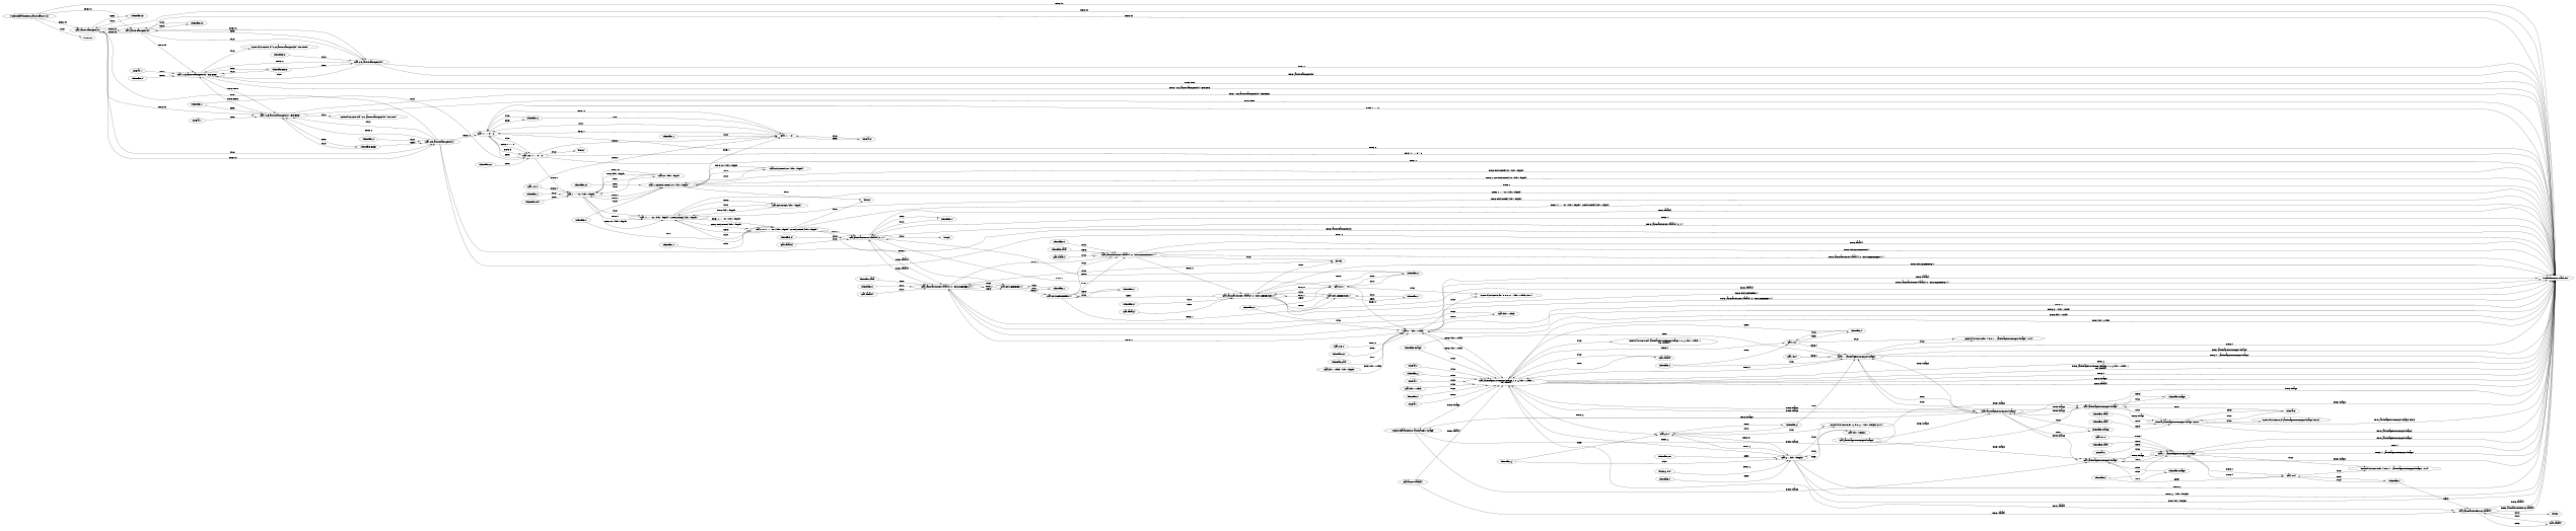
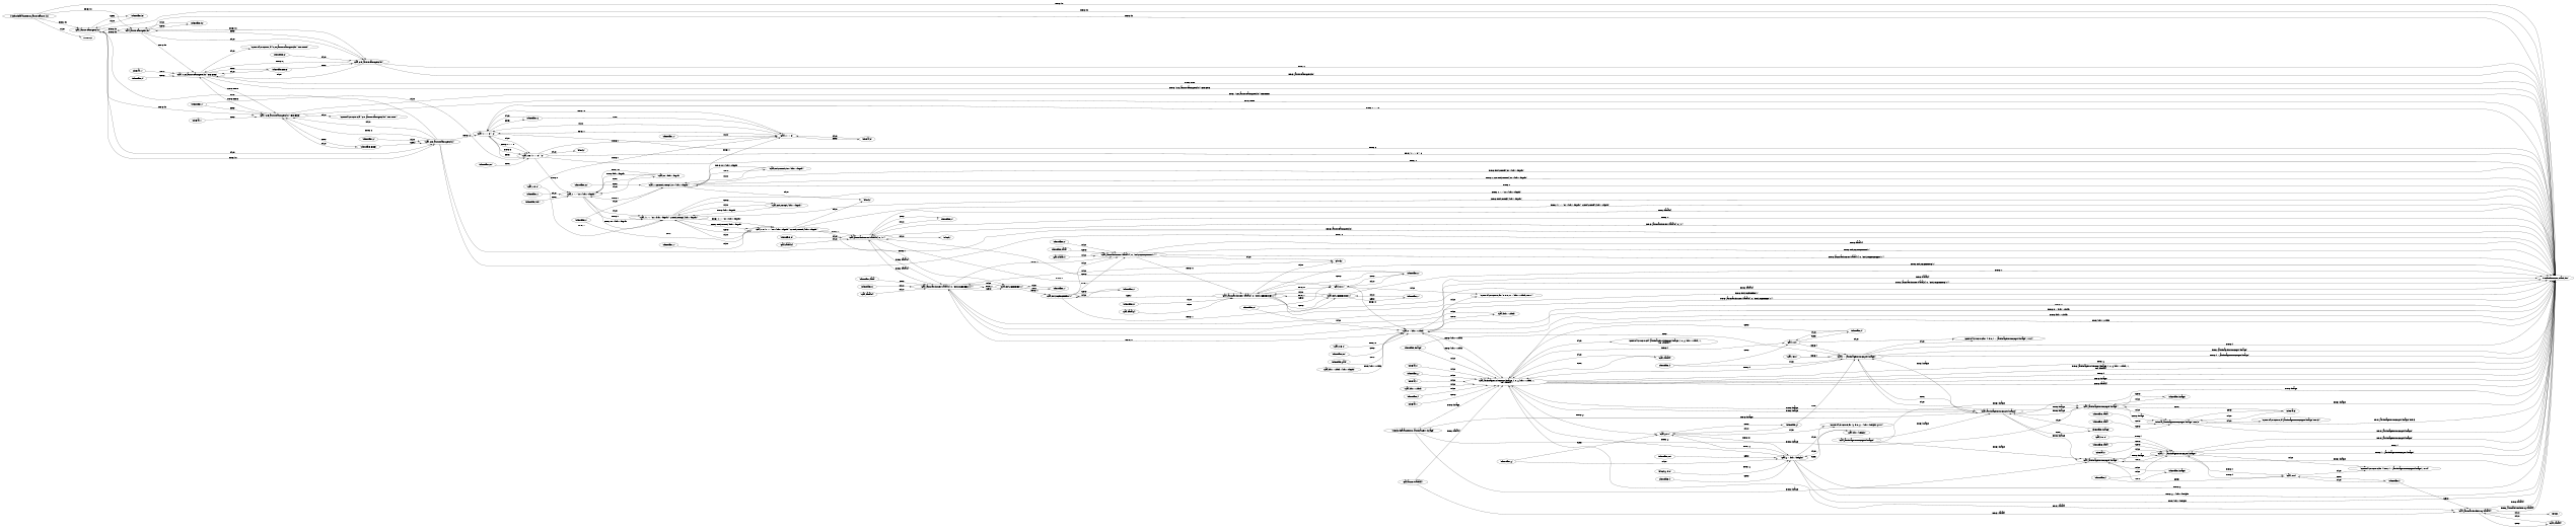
  digraph {
    rankdir=LR
    n1 [label="(Call,jas_stream_getc(in))"]
    n2 [label="(Call,jas_stream_getc(in))"]
    n3 [label="(Call,(c = jas_stream_getc(in)) == EOF)"]
    n4 [label="(Call,c = jas_stream_getc(in))"]
    n5 [label="(MethodReturn,static int)"]
    n6 [label="(Identifier,in)"]
    n7 [label="(Call,(c = jas_stream_getc(in)) == EOF)"]
    n8 [label="(Call,c = jas_stream_getc(in))"]
    n9 [label="(Identifier,in)"]
    n10 [label="(Identifier,EOF)"]
    n11 [label="(ControlStructure,if ((c = jas_stream_getc(in)) == EOF))"]
    n12 [label="(Call,(z << 8) | c)"]
    n13 [label="(Identifier,EOF)"]
    n14 [label="(ControlStructure,if ((c = jas_stream_getc(in)) == EOF))"]
    n15 [label="(MethodParameterIn,jas_stream_t *in)"]
    1000102
    n17 [label="(Call,z = (z << 8) | c)"]
    n18 [label="(Identifier,c)"]
    n19 [label="(Call,z << 8)"]
    n20 [label="(Call,z >> (nz - hdr->depth))"]
    n21 [label="(Block,)"]
    n22 [label="(Literal,8)"]
    n23 [label="(Call,(z >> (nz - hdr->depth)) & RAS_ONES(hdr->depth))"]
    n24 [label="(Call,z &= RAS_ONES(nz - hdr->depth))"]
    n25 [label="(Call,nz - hdr->depth)"]
    n26 [label="(Call,v = (z >> (nz - hdr->depth)) & RAS_ONES(hdr->depth))"]
    n27 [label="(Call,RAS_ONES(hdr->depth))"]
    n28 [label="(Block,)"]
    n29 [label="(Call,RAS_ONES(nz - hdr->depth))"]
    n30 [label="(Call,RAS_GETRED(v))"]
    n31 [label="(Call,jas_matrix_setv(data[0], x, (v)))"]
    n32 [label="(Call,jas_matrix_setv(data[0], x, (RAS_GETRED(v))))"]
    n33 [label="(Call,RAS_GETGREEN(v))"]
    n34 [label="(Identifier,v)"]
    n35 [label="(Call,x++)"]
    n36 [label="(Identifier,v)"]
    n37 [label="(Block,)"]
    n38 [label="(Call,jas_matrix_setv(data[1], x, (RAS_GETGREEN(v))))"]
    n39 [label="(Block,)"]
    n40 [label="(Call,RAS_GETBLUE(v))"]
    n41 [label="(Identifier,v)"]
    n42 [label="(Call,jas_matrix_setv(data[2], x, (RAS_GETBLUE(v))))"]
    n43 [label="(Call,x < hdr->width)"]
    n44 [label="(ControlStructure,for (x = 0; x < hdr->width; x++))"]
    n45 [label="(Identifier,x)"]
    n46 [label="(Identifier,v)"]
    n47 [label="(Call,jas_image_writecmpt(image, i, 0, y, hdr->width, 1,\n \t\t\t  data[i]))"]
    n48 [label="(Call,hdr->width)"]
    n49 [label="(Call,y++)"]
    n50 [label="(Call,jas_image_numcmpts(image))"]
    n51 [label="(Call,++i)"]
    n52 [label="(Call,jas_matrix_destroy(data[i]))"]
    n53 [label="(Call,data[i])"]
    n54 [label="(ControlStructure,if (jas_image_writecmpt(image, i, 0, y, hdr->width, 1,\n \t\t\t  data[i])))"]
    n55 [label="(Call,y < hdr->height)"]
    n56 [label="(ControlStructure,for (y = 0; y < hdr->height; y++))"]
    n57 [label="(Identifier,y)"]
    n58 [label="(Call,jas_image_numcmpts(image))"]
    n59 [label="(Call,i < jas_image_numcmpts(image))"]
    n60 [label="(Call,jas_image_numcmpts(image))"]
    n61 [label="(Identifier,image)"]
    n62 [label="(ControlStructure,for (i = 0; i < jas_image_numcmpts(image); ++i))"]
    n63 [label="(Identifier,i)"]
    n64 [label="(Call,data[i])"]
    n65 [label="(Block,)"]
    n66 [label="(Call,hdr->height)"]
    n67 [label="(Literal,jas_image_numcmpts(image) == 3)"]
    n68 [label="(Identifier,image)"]
    n69 [label="(Call,i < jas_image_numcmpts(image))"]
    n70 [label="(Identifier,image)"]
    n71 [label="(Literal,3)"]
    n72 [label="(ControlStructure,if (jas_image_numcmpts(image) == 3))"]
    n73 [label="(Call,++i)"]
    n74 [label="(ControlStructure,for (i = 0; i < jas_image_numcmpts(image); ++i))"]
    n75 [label="(Identifier,i)"]
    n76 [label="(Identifier,z)"]
    n77 [label="(Identifier,x)"]
    n78 [label="(Identifier,x)"]
    n79 [label="(Call,i = 0)"]
    n80 [label="(Identifier,y)"]
    n81 [label="(Literal,0)"]
    n82 [label="(Identifier,z)"]
    n83 [label="(Identifier,y)"]
    n84 [label="(Identifier,data)"]
    n85 [label="(Literal,0)"]
    n86 [label="(Identifier,c)"]
    n87 [label="(Identifier,c)"]
    n88 [label="(Call,data[0])"]
    n89 [label="(Call,z = 0)"]
    n90 [label="(Identifier,z)"]
    n91 [label="(MethodParameterIn,jas_image_t *image)"]
    n92 [label="(Identifier,nz)"]
    n93 [label="(Identifier,x)"]
    n94 [label="(Identifier,data)"]
    n95 [label="(Call,data[2])"]
    n96 [label="(Identifier,image)"]
    n97 [label="(Call,i = 0)"]
    n98 [label="(Identifier,data)"]
    n99 [label="(Block,y = 0)"]
    n100 [label="(Identifier,nz)"]
    n101 [label="(Identifier,pad)"]
    n102 [label="(Identifier,x)"]
    n103 [label="(Identifier,z)"]
    n104 [label="(Identifier,i)"]
    n105 [label="(Call,hdr->width * hdr->depth)"]
    n106 [label="(Call,hdr->width)"]
    n107 [label="(Call,data[1])"]
    n108 [label="(Identifier,i)"]
    n109 [label="(Literal,1)"]
    n110 [label="(Identifier,data)"]
    n111 [label="(Identifier,nz)"]
    n112 [label="(Call,jas_image_numcmpts(image))"]
    n113 [label="(Literal,1)"]
    n114 [label="(Call,assert(data[i]))"]
    n115 [label="(Identifier,i)"]
    n116 [label="(Literal,1)"]
    n117 [label="(Identifier,i)"]
    n118 [label="(Identifier,data)"]
    n119 [label="(Call,data[0])"]
    n120 [label="(Call,x = 0)"]
    n121 [label="(Identifier,v)"]
    n122 [label="(Identifier,i)"]
    n123 [label="(Identifier,x)"]
    n124 [label="(Literal,1)"]
    n125 [label="(Identifier,nz)"]
    n126 [label="(Identifier,hdr)"]
    n1 -> n2 [label="DDG: in"]
    n1 -> n3 [label="DDG: in"]
    n1 -> n4 [label="AST: "]
    n1 -> n4 [label="DDG: in"]
    n1 -> n5 [label="DDG: in"]
    n1 -> n6 [label="CFG: "]
    n2 -> n1 [label="DDG: in"]
    n2 -> n5 [label="DDG: in"]
    n2 -> n7 [label="DDG: in"]
    n2 -> n8 [label="AST: "]
    n2 -> n8 [label="DDG: in"]
    n2 -> n9 [label="CFG: "]
    n3 -> n5 [label="DDG: (c = jas_stream_getc(in)) == EOF"]
    n3 -> n5 [label="DDG: EOF"]
    n3 -> n7 [label="DDG: EOF"]
    n3 -> n10 [label="CFG: "]
    n3 -> n11 [label="AST: "]
    n4 -> n1 [label="CFG: "]
    n4 -> n3 [label="AST: "]
    n4 -> n3 [label="DDG: c"]
    n4 -> n5 [label="DDG: jas_stream_getc(in)"]
    n4 -> n5 [label="DDG: c"]
    n4 -> n12 [label="DDG: c"]
    n6 -> n1 [label="AST: "]
    n7 -> n3 [label="DDG: EOF"]
    n7 -> n5 [label="DDG: EOF"]
    n7 -> n5 [label="DDG: (c = jas_stream_getc(in)) == EOF"]
    n7 -> n13 [label="CFG: "]
    n7 -> n14 [label="AST: "]
    n8 -> n2 [label="CFG: "]
    n8 -> n5 [label="DDG: jas_stream_getc(in)"]
    n8 -> n5 [label="DDG: c"]
    n8 -> n7 [label="AST: "]
    n8 -> n7 [label="DDG: c"]
    n9 -> n2 [label="AST: "]
    n10 -> n3 [label="AST: "]
    n10 -> n4 [label="CFG: "]
    n12 -> n5 [label="DDG: z << 8"]
    n12 -> n5 [label="DDG: c"]
    n12 -> n17 [label="AST: "]
    n12 -> n17 [label="DDG: z << 8"]
    n12 -> n17 [label="DDG: c"]
    n12 -> n18 [label="CFG: "]
    n13 -> n7 [label="AST: "]
    n13 -> n8 [label="CFG: "]
    n15 -> n1 [label="DDG: in"]
    n15 -> n2 [label="DDG: in"]
    n15 -> n5 [label="DDG: in"]
    n15 -> 1000102 [label="AST: "]
    n17 -> n5 [label="DDG: (z << 8) | c"]
    n17 -> n5 [label="DDG: z"]
    n17 -> n12 [label="CFG: "]
    n17 -> n19 [label="DDG: z"]
    n17 -> n20 [label="DDG: z"]
    n17 -> n21 [label="AST: "]
    n18 -> n12 [label="AST: "]
    n18 -> n19 [label="CFG: "]
    n19 -> n12 [label="AST: "]
    n19 -> n12 [label="DDG: z"]
    n19 -> n12 [label="DDG: 8"]
    n19 -> n22 [label="CFG: "]
    n20 -> n23 [label="AST: "]
    n20 -> n23 [label="DDG: z"]
    n20 -> n23 [label="DDG: nz - hdr->depth"]
-   n20 -> n24 [label="DDG: z"]
    n20 -> n25 [label="CFG: "]
    n22 -> n19 [label="AST: "]
    n23 -> n5 [label="DDG: RAS_ONES(hdr->depth)"]
    n23 -> n5 [label="DDG: z >> (nz - hdr->depth)"]
    n23 -> n26 [label="AST: "]
    n23 -> n26 [label="DDG: z >> (nz - hdr->depth)"]
    n23 -> n26 [label="DDG: RAS_ONES(hdr->depth)"]
    n23 -> n27 [label="CFG: "]
    n24 -> n5 [label="DDG: RAS_ONES(nz - hdr->depth)"]
    n24 -> n5 [label="DDG: z &= RAS_ONES(nz - hdr->depth)"]
    n24 -> n5 [label="DDG: z"]
    n24 -> n19 [label="DDG: z"]
    n24 -> n20 [label="DDG: z"]
    n24 -> n28 [label="AST: "]
    n24 -> n29 [label="CFG: "]
    n25 -> n20 [label="AST: "]
    n25 -> n20 [label="DDG: nz"]
    n25 -> n20 [label="DDG: hdr->depth"]
    n26 -> n5 [label="DDG: (z >> (nz - hdr->depth)) & RAS_ONES(hdr->depth)"]
    n26 -> n23 [label="CFG: "]
    n26 -> n28 [label="AST: "]
    n26 -> n30 [label="DDG: v"]
    n26 -> n31 [label="DDG: v"]
    n27 -> n23 [label="AST: "]
    n27 -> n23 [label="DDG: hdr->depth"]
    n29 -> n24 [label="AST: "]
    n29 -> n24 [label="DDG: nz - hdr->depth"]
    n30 -> n32 [label="AST: "]
    n30 -> n32 [label="DDG: v"]
    n30 -> n33 [label="DDG: v"]
    n30 -> n34 [label="CFG: "]
    n31 -> n5 [label="DDG: data[0]"]
    n31 -> n5 [label="DDG: v"]
    n31 -> n5 [label="DDG: jas_matrix_setv(data[0], x, (v))"]
    n31 -> n32 [label="DDG: data[0]"]
    n31 -> n35 [label="DDG: x"]
    n31 -> n36 [label="CFG: "]
    n31 -> n37 [label="AST: "]
    n32 -> n5 [label="DDG: data[0]"]
    n32 -> n5 [label="DDG: RAS_GETRED(v)"]
    n32 -> n5 [label="DDG: jas_matrix_setv(data[0], x, (RAS_GETRED(v)))"]
    n32 -> n30 [label="CFG: "]
    n32 -> n31 [label="DDG: data[0]"]
    n32 -> n38 [label="DDG: x"]
    n32 -> n39 [label="AST: "]
    n33 -> n38 [label="AST: "]
    n33 -> n38 [label="DDG: v"]
    n33 -> n40 [label="DDG: v"]
    n33 -> n41 [label="CFG: "]
    n34 -> n30 [label="AST: "]
    n35 -> n43 [label="DDG: x"]
    n35 -> n44 [label="AST: "]
    n35 -> n45 [label="CFG: "]
    n36 -> n31 [label="AST: "]
    n38 -> n5 [label="DDG: data[1]"]
    n38 -> n5 [label="DDG: RAS_GETGREEN(v)"]
    n38 -> n5 [label="DDG: jas_matrix_setv(data[1], x, (RAS_GETGREEN(v)))"]
    n38 -> n39 [label="AST: "]
    n38 -> n42 [label="DDG: x"]
+   n40 -> n5 [label="DDG: v"]
    n40 -> n42 [label="AST: "]
    n40 -> n42 [label="DDG: v"]
    n40 -> n46 [label="CFG: "]
    n41 -> n33 [label="AST: "]
    n42 -> n5 [label="DDG: RAS_GETBLUE(v)"]
    n42 -> n5 [label="DDG: data[2]"]
    n42 -> n5 [label="DDG: jas_matrix_setv(data[2], x, (RAS_GETBLUE(v)))"]
    n42 -> n33 [label="CFG: "]
    n42 -> n35 [label="DDG: x"]
    n42 -> n39 [label="AST: "]
    n42 -> n40 [label="CFG: "]
    n43 -> n5 [label="DDG: x"]
    n43 -> n5 [label="DDG: x < hdr->width"]
    n43 -> n5 [label="DDG: hdr->width"]
    n43 -> n32 [label="DDG: x"]
    n43 -> n44 [label="AST: "]
    n43 -> n47 [label="DDG: hdr->width"]
    n43 -> n48 [label="CFG: "]
    n45 -> n31 [label="CFG: "]
    n45 -> n35 [label="AST: "]
    n45 -> n42 [label="CFG: "]
    n46 -> n40 [label="AST: "]
    n47 -> n5 [label="DDG: hdr->width"]
    n47 -> n5 [label="DDG: y"]
    n47 -> n5 [label="DDG: jas_image_writecmpt(image, i, 0, y, hdr->width, 1,\n \t\t\t  data[i])"]
    n47 -> n5 [label="DDG: i"]
    n47 -> n5 [label="DDG: image"]
    n47 -> n5 [label="DDG: data[i]"]
    n47 -> n43 [label="DDG: hdr->width"]
    n47 -> n49 [label="DDG: y"]
    n47 -> n50 [label="DDG: image"]
    n47 -> n51 [label="DDG: i"]
    n47 -> n52 [label="DDG: data[i]"]
    n47 -> n53 [label="CFG: "]
    n47 -> n54 [label="AST: "]
    n48 -> n43 [label="AST: "]
    n49 -> n55 [label="DDG: nz"]
    n49 -> n56 [label="AST: "]
    n49 -> n57 [label="CFG: "]
    n50 -> n5 [label="DDG: image"]
    n50 -> n47 [label="DDG: image"]
    n50 -> n58 [label="DDG: image"]
    n50 -> n59 [label="AST: "]
    n50 -> n59 [label="DDG: image"]
    n50 -> n60 [label="DDG: image"]
    n50 -> n61 [label="CFG: "]
    n51 -> n59 [label="DDG: i"]
    n51 -> n62 [label="AST: "]
    n51 -> n63 [label="CFG: "]
    n52 -> n5 [label="DDG: data[i]"]
    n52 -> n5 [label="DDG: jas_matrix_destroy(data[i])"]
    n52 -> n64 [label="CFG: "]
    n52 -> n65 [label="AST: "]
    n53 -> n47 [label="AST: "]
    n55 -> n5 [label="DDG: y"]
    n55 -> n5 [label="DDG: y < hdr->height"]
    n55 -> n5 [label="DDG: hdr->height"]
    n55 -> n47 [label="DDG: y"]
    n55 -> n49 [label="DDG: y"]
    n55 -> n56 [label="AST: "]
    n55 -> n66 [label="CFG: "]
    n57 -> n49 [label="AST: "]
    n57 -> n59 [label="CFG: "]
    n58 -> n5 [label="DDG: image"]
    n58 -> n50 [label="DDG: image"]
    n58 -> n67 [label="AST: "]
    n58 -> n67 [label="DDG: image"]
    n58 -> n68 [label="CFG: "]
    n59 -> n5 [label="DDG: i"]
    n59 -> n5 [label="DDG: jas_image_numcmpts(image)"]
    n59 -> n5 [label="DDG: i < jas_image_numcmpts(image)"]
    n59 -> n47 [label="DDG: i"]
    n59 -> n50 [label="CFG: "]
    n59 -> n62 [label="AST: "]
    n60 -> n5 [label="DDG: image"]
    n60 -> n69 [label="AST: "]
    n60 -> n69 [label="DDG: image"]
    n60 -> n70 [label="CFG: "]
    n61 -> n50 [label="AST: "]
    n63 -> n47 [label="CFG: "]
    n63 -> n51 [label="AST: "]
    n64 -> n52 [label="AST: "]
    n66 -> n55 [label="AST: "]
    n67 -> n5 [label="DDG: jas_image_numcmpts(image) == 3"]
    n67 -> n5 [label="DDG: jas_image_numcmpts(image)"]
    n67 -> n71 [label="CFG: "]
    n67 -> n72 [label="AST: "]
    n68 -> n58 [label="AST: "]
    n69 -> n5 [label="DDG: i"]
    n69 -> n5 [label="DDG: i < jas_image_numcmpts(image)"]
    n69 -> n5 [label="DDG: jas_image_numcmpts(image)"]
    n69 -> n60 [label="CFG: "]
    n69 -> n73 [label="DDG: i"]
    n69 -> n74 [label="AST: "]
    n70 -> n60 [label="AST: "]
    n71 -> n58 [label="CFG: "]
    n71 -> n67 [label="AST: "]
    n73 -> n69 [label="DDG: i"]
    n73 -> n74 [label="AST: "]
    n73 -> n75 [label="CFG: "]
    n75 -> n52 [label="CFG: "]
    n75 -> n73 [label="AST: "]
    n76 -> n3 [label="CFG: "]
    n76 -> n17 [label="AST: "]
    n77 -> n35 [label="CFG: "]
    n77 -> n43 [label="AST: "]
    n78 -> n31 [label="AST: "]
    n79 -> n59 [label="DDG: i"]
    n80 -> n49 [label="CFG: "]
    n80 -> n55 [label="AST: "]
    n81 -> n47 [label="AST: "]
    n82 -> n19 [label="AST: "]
    n83 -> n47 [label="AST: "]
    n84 -> n69 [label="CFG: "]
    n85 -> n69 [label="CFG: "]
    n86 -> n8 [label="AST: "]
    n87 -> n4 [label="AST: "]
    n88 -> n32 [label="AST: "]
    n89 -> n19 [label="DDG: z"]
-   n89 -> n20 [label="DDG: z"]
+   n89 -> n23 [label="DDG: z"]
    n90 -> n24 [label="AST: "]
    n90 -> n26 [label="CFG: "]
    n91 -> n47 [label="DDG: image"]
    n91 -> n50 [label="DDG: image"]
    n91 -> n58 [label="DDG: image"]
    n91 -> n60 [label="DDG: image"]
    n92 -> n55 [label="CFG: "]
    n93 -> n38 [label="AST: "]
    n94 -> n67 [label="CFG: "]
    n95 -> n42 [label="AST: "]
    n96 -> n47 [label="AST: "]
    n96 -> n59 [label="CFG: "]
    n97 -> n69 [label="DDG: i"]
    n98 -> n38 [label="CFG: "]
    n99 -> n55 [label="DDG: y"]
    n100 -> n43 [label="CFG: "]
    n101 -> n43 [label="CFG: "]
    n102 -> n42 [label="AST: "]
    n103 -> n20 [label="AST: "]
    n104 -> n55 [label="CFG: "]
    n105 -> n43 [label="DDG: hdr->width"]
    n106 -> n47 [label="AST: "]
    n107 -> n38 [label="AST: "]
    n108 -> n47 [label="AST: "]
    n109 -> n47 [label="CFG: "]
    n110 -> n67 [label="CFG: "]
    n111 -> n17 [label="CFG: "]
    n112 -> n50 [label="DDG: image"]
    n112 -> n58 [label="DDG: image"]
    n112 -> n60 [label="DDG: image"]
    n113 -> n7 [label="CFG: "]
    n114 -> n47 [label="DDG: data[i]"]
    n114 -> n52 [label="DDG: data[i]"]
    n115 -> n7 [label="CFG: "]
    n116 -> n3 [label="CFG: "]
    n117 -> n51 [label="CFG: "]
    n117 -> n59 [label="AST: "]
    n118 -> n32 [label="CFG: "]
    n119 -> n31 [label="AST: "]
    n120 -> n43 [label="DDG: x"]
    n121 -> n26 [label="AST: "]
    n122 -> n69 [label="AST: "]
    n122 -> n73 [label="CFG: "]
    n123 -> n32 [label="AST: "]
    n124 -> n47 [label="AST: "]
    n125 -> n24 [label="CFG: "]
    n126 -> n20 [label="CFG: "]
  }
